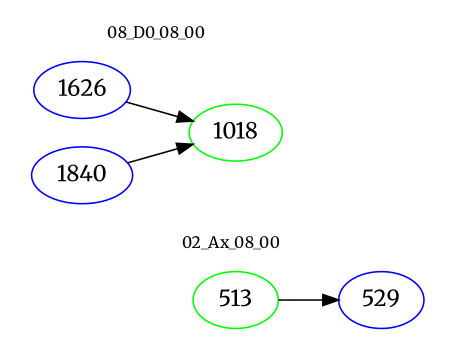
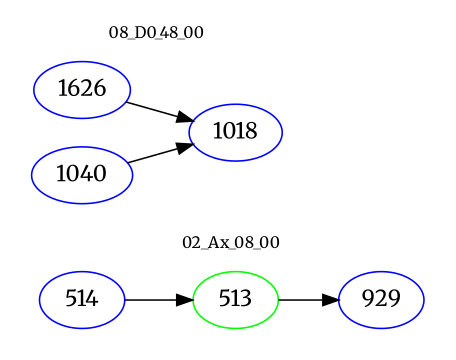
  digraph {
    fontname=Merriweather
    rankdir=LR
    node [color=blue fontname=Merriweather]
    edge [color=black fontname=Merriweather]
+   n1 [label=514]
    n2 [color=green label=513]
-   n3 [label=529]
+   n3 [label=929]
    n4 [label=1626]
-   n5 [color=green label=1018]
-   n6 [label=1840]
+   n5 [label=1018]
+   n6 [label=1040]
    subgraph cluster_1 {
      color=white
      fontsize=10
      label="02_Ax_08_00"
+     n1
      n2
      n3
    }
    subgraph cluster_2 {
      color=white
      fontsize=10
-     label="08_D0_08_00"
+     label="08_D0_48_00"
      n4
      n5
      n6
    }
+   n1 -> n2
    n2 -> n3
    n4 -> n5
    n6 -> n5
  }
